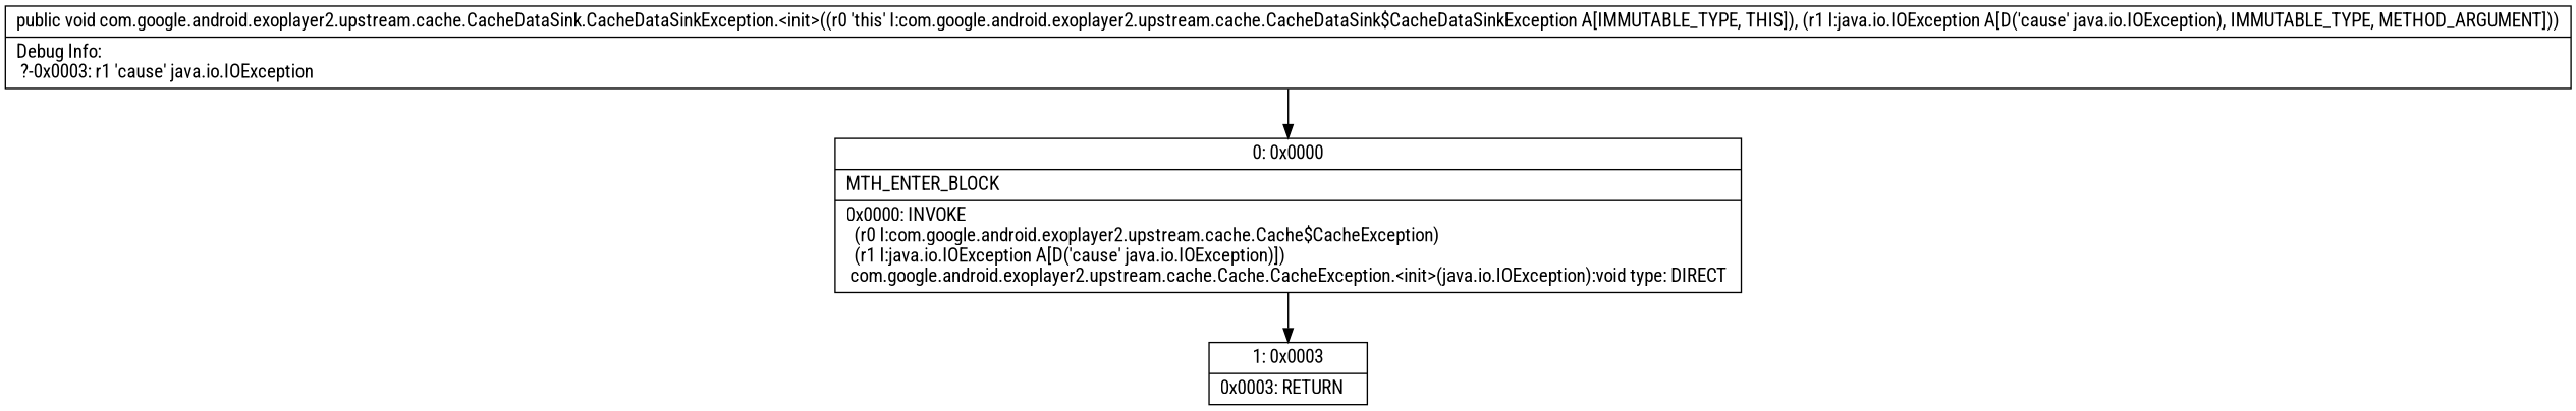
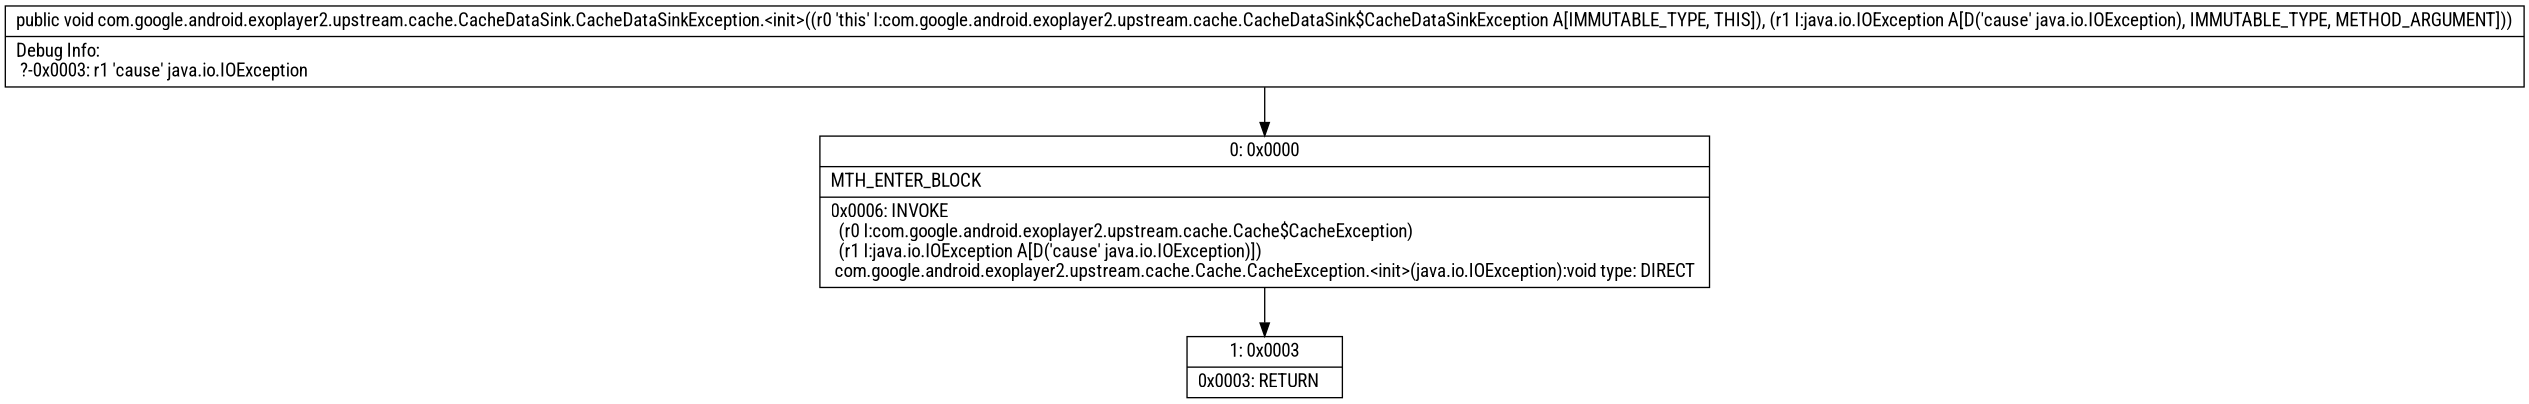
  digraph {
    fontname="Roboto Condensed"
    node [shape=record fontname="Roboto Condensed"]
    edge [fontname="Roboto Condensed"]
-   n1 [label="{0\:\ 0x0000|MTH_ENTER_BLOCK\l|0x0000: INVOKE  \l  (r0 I:com.google.android.exoplayer2.upstream.cache.Cache$CacheException)\l  (r1 I:java.io.IOException A[D('cause' java.io.IOException)])\l com.google.android.exoplayer2.upstream.cache.Cache.CacheException.\<init\>(java.io.IOException):void type: DIRECT \l}"]
+   n1 [label="{0\:\ 0x0000|MTH_ENTER_BLOCK\l|0x0006: INVOKE  \l  (r0 I:com.google.android.exoplayer2.upstream.cache.Cache$CacheException)\l  (r1 I:java.io.IOException A[D('cause' java.io.IOException)])\l com.google.android.exoplayer2.upstream.cache.Cache.CacheException.\<init\>(java.io.IOException):void type: DIRECT \l}"]
    n2 [label="{1\:\ 0x0003|0x0003: RETURN   \l}"]
    n3 [label="{public void com.google.android.exoplayer2.upstream.cache.CacheDataSink.CacheDataSinkException.\<init\>((r0 'this' I:com.google.android.exoplayer2.upstream.cache.CacheDataSink$CacheDataSinkException A[IMMUTABLE_TYPE, THIS]), (r1 I:java.io.IOException A[D('cause' java.io.IOException), IMMUTABLE_TYPE, METHOD_ARGUMENT]))  | Debug Info:\l  ?\-0x0003: r1 'cause' java.io.IOException\l}"]
    n1 -> n2
    n3 -> n1
  }
